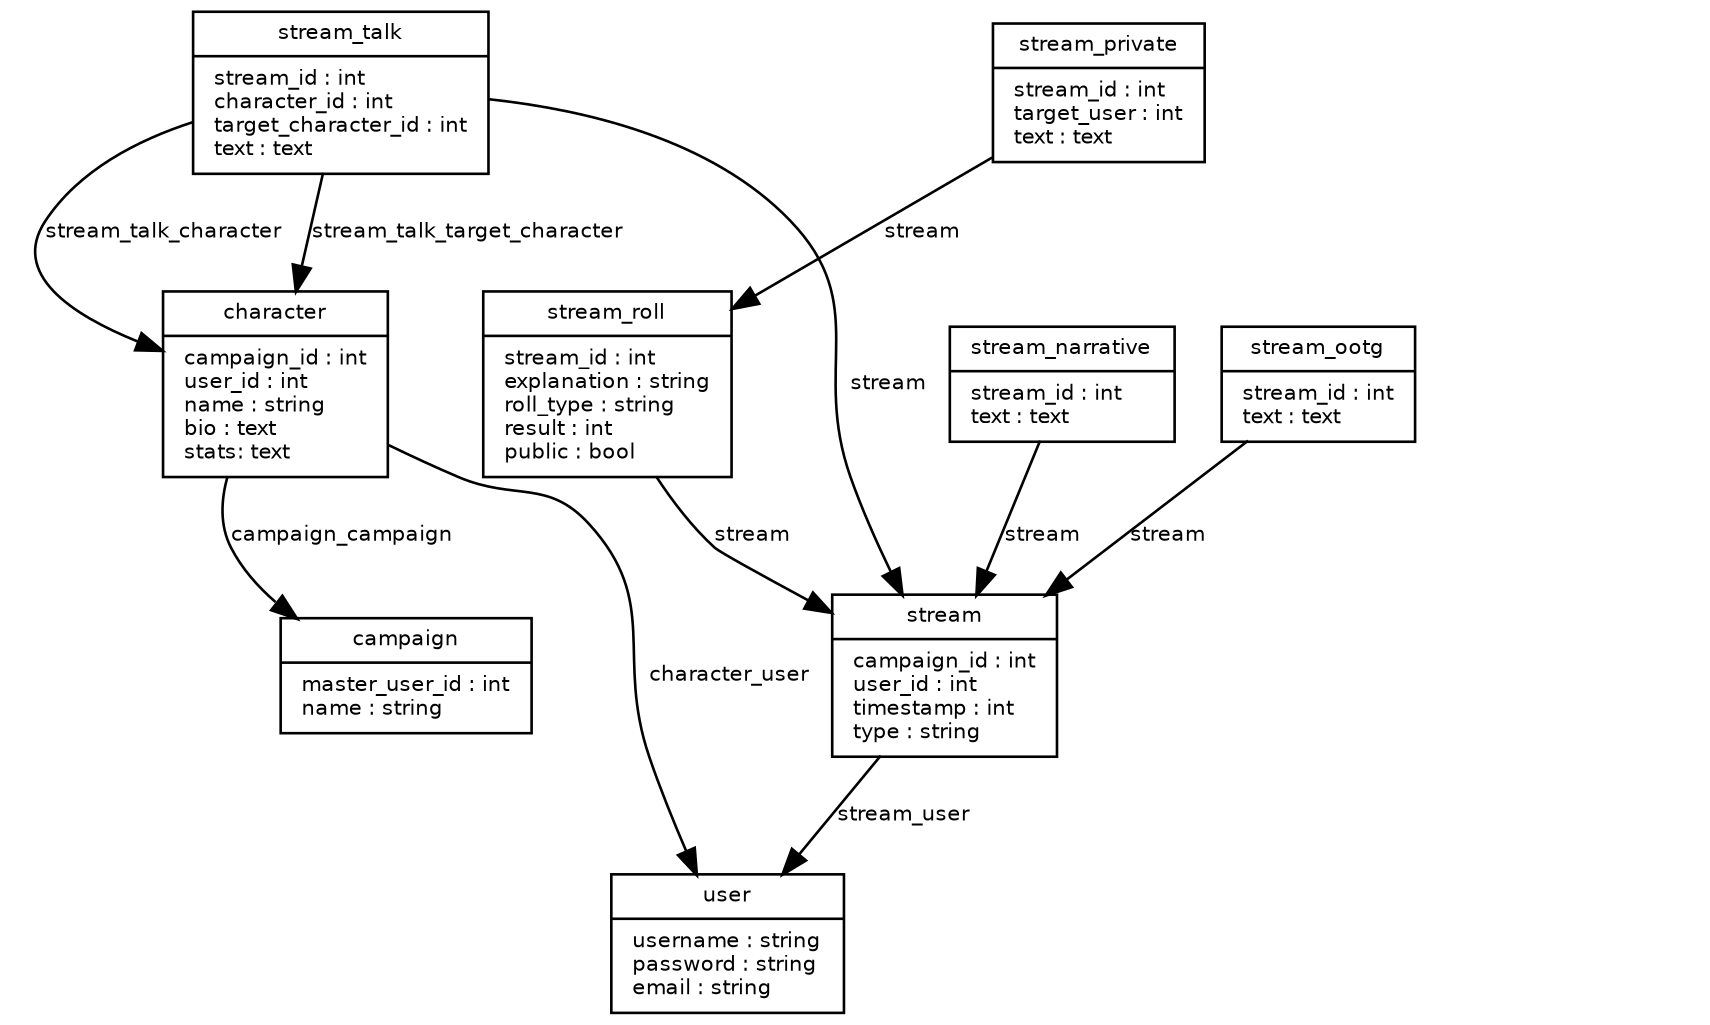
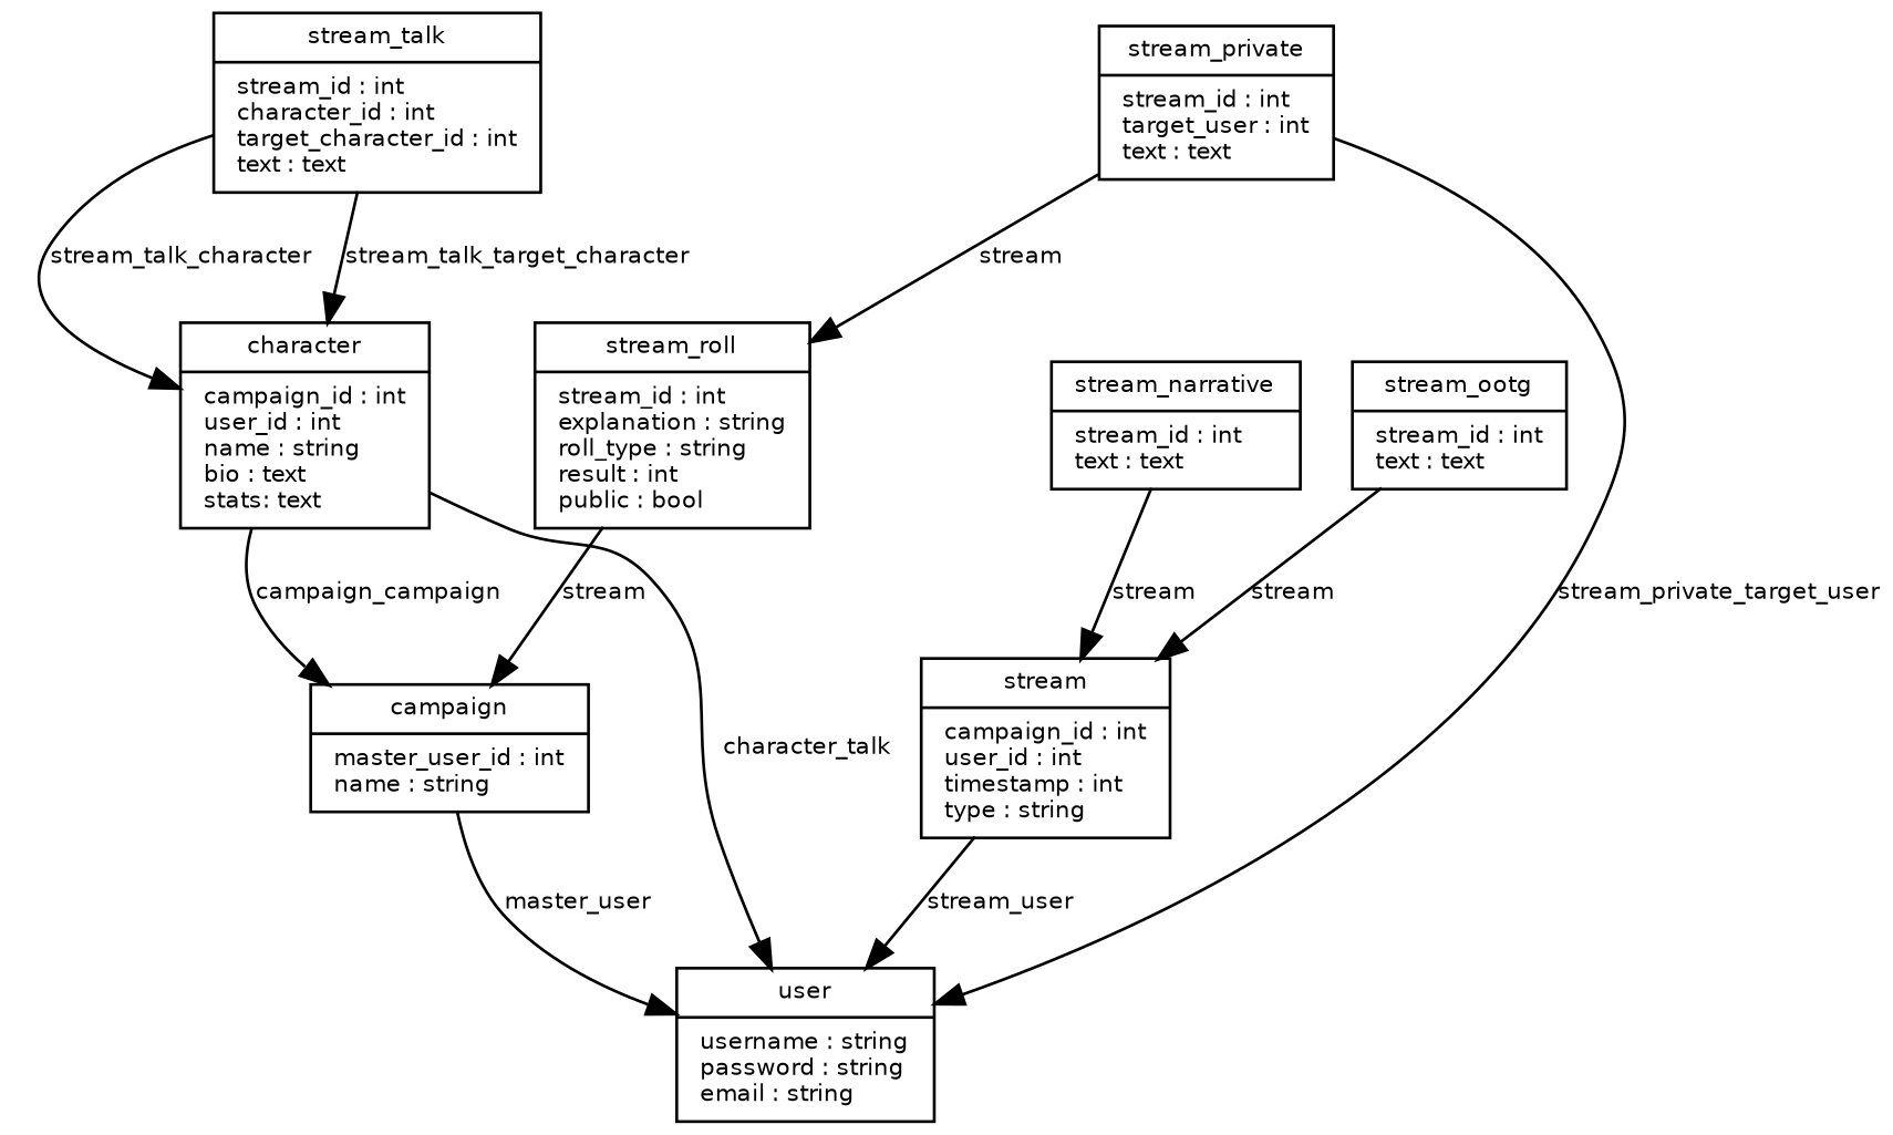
  digraph {
    fontname="Bitstream Vera Sans"
    fontsize=8
    node [fontname="Bitstream Vera Sans" fontsize=8 shape=record]
    edge [fontname="Bitstream Vera Sans" fontsize=8]
    n1 [label="{user|username : string\lpassword : string\lemail : string\l}"]
    n2 [label="{campaign|master_user_id : int\lname : string\l}"]
    n3 [label="{character|campaign_id : int\luser_id : int \lname : string\lbio : text\lstats: text\l}"]
    n4 [label="{stream|campaign_id : int\luser_id : int \ltimestamp : int \ltype : string\l}"]
    n5 [label="{stream_roll|stream_id : int\lexplanation : string\lroll_type : string\lresult : int\lpublic : bool\l}"]
    n6 [label="{stream_talk|stream_id : int\lcharacter_id : int\ltarget_character_id : int\ltext : text\l}"]
    n7 [label="{stream_narrative|stream_id : int \ltext : text\l}"]
    n8 [label="{stream_ootg|stream_id : int\ltext : text\l}"]
    n9 [label="{stream_private|stream_id : int\ltarget_user : int\ltext : text\l}"]
-   n3 -> n1 [label=character_user]
+   n2 -> n1 [label=master_user]
+   n3 -> n1 [label=character_talk]
    n3 -> n2 [label=campaign_campaign]
    n4 -> n1 [label=stream_user]
-   n5 -> n4 [label=stream]
+   n5 -> n2 [label=stream]
    n6 -> n3 [label=stream_talk_character]
    n6 -> n3 [label=stream_talk_target_character]
-   n6 -> n4 [label=stream]
    n7 -> n4 [label=stream]
    n8 -> n4 [label=stream]
+   n9 -> n1 [label=stream_private_target_user]
    n9 -> n5 [label=stream]
  }
